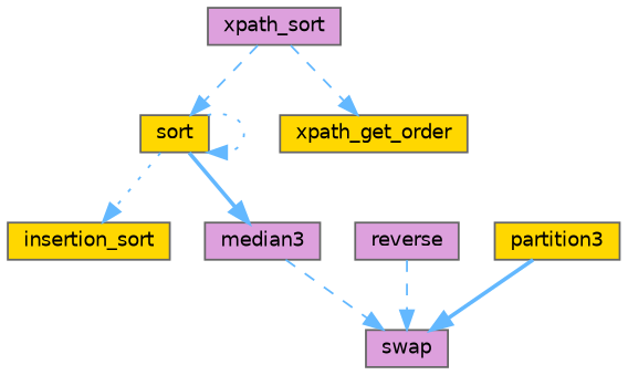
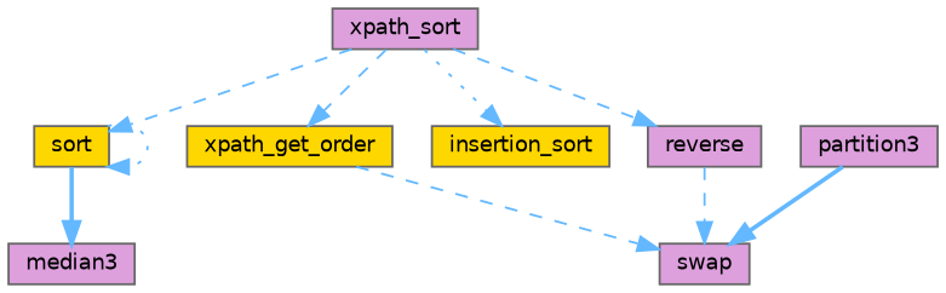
  digraph {
    rankdir=TB
    node [color=grey40 fillcolor=plum fontname=Helvetica fontsize=10 shape=box style=filled]
    edge [color=steelblue1 fontname=Helvetica fontsize=10 labelfontname=Helvetica labelfontsize=10 style=dashed]
    n1 [color=gray40 fontcolor=black height=0.2 label=xpath_sort width=0.4]
    n2 [height=0.2 label=reverse width=0.4]
    n3 [fillcolor=gold height=0.2 label=sort width=0.4]
    n4 [fillcolor=gold height=0.2 label=xpath_get_order width=0.4]
    n5 [height=0.2 label=swap width=0.4]
    n6 [fillcolor=gold height=0.2 label=insertion_sort width=0.4]
    n7 [height=0.2 label=median3 width=0.4]
-   n8 [fillcolor=gold height=0.2 label=partition3 width=0.4]
+   n8 [height=0.2 label=partition3 width=0.4]
+   n1 -> n2
    n1 -> n3
    n1 -> n4
    n2 -> n5
    n3 -> n3 [style=dotted]
-   n3 -> n6 [style=dotted]
+   n1 -> n6 [style=dotted]
    n3 -> n7 [style=bold]
-   n7 -> n5
+   n4 -> n5
    n8 -> n5 [style=bold]
  }
